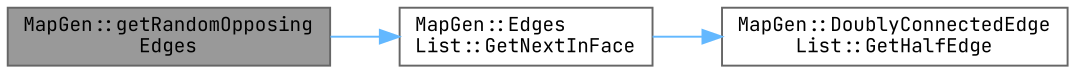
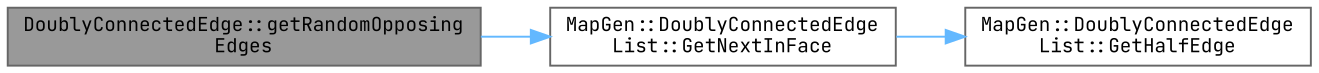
  digraph {
    fontname="JetBrains Mono"
    rankdir=LR
    node [color=grey40 fillcolor=white fontname="JetBrains Mono" fontsize=10 shape=box style=filled]
    edge [color=steelblue1 fontname="JetBrains Mono" fontsize=10 labelfontname=Helvetica labelfontsize=10 style=solid]
-   n1 [color=gray40 fillcolor=grey60 fontcolor=black height=0.2 label="MapGen::getRandomOpposing\lEdges" width=0.4]
-   n2 [height=0.2 label="MapGen::Edges\lList::GetNextInFace" width=0.4]
+   n1 [color=gray40 fillcolor=grey60 fontcolor=black height=0.2 label="DoublyConnectedEdge::getRandomOpposing\lEdges" width=0.4]
+   n2 [height=0.2 label="MapGen::DoublyConnectedEdge\lList::GetNextInFace" width=0.4]
    n3 [height=0.2 label="MapGen::DoublyConnectedEdge\lList::GetHalfEdge" width=0.4]
    n1 -> n2
    n2 -> n3
  }
